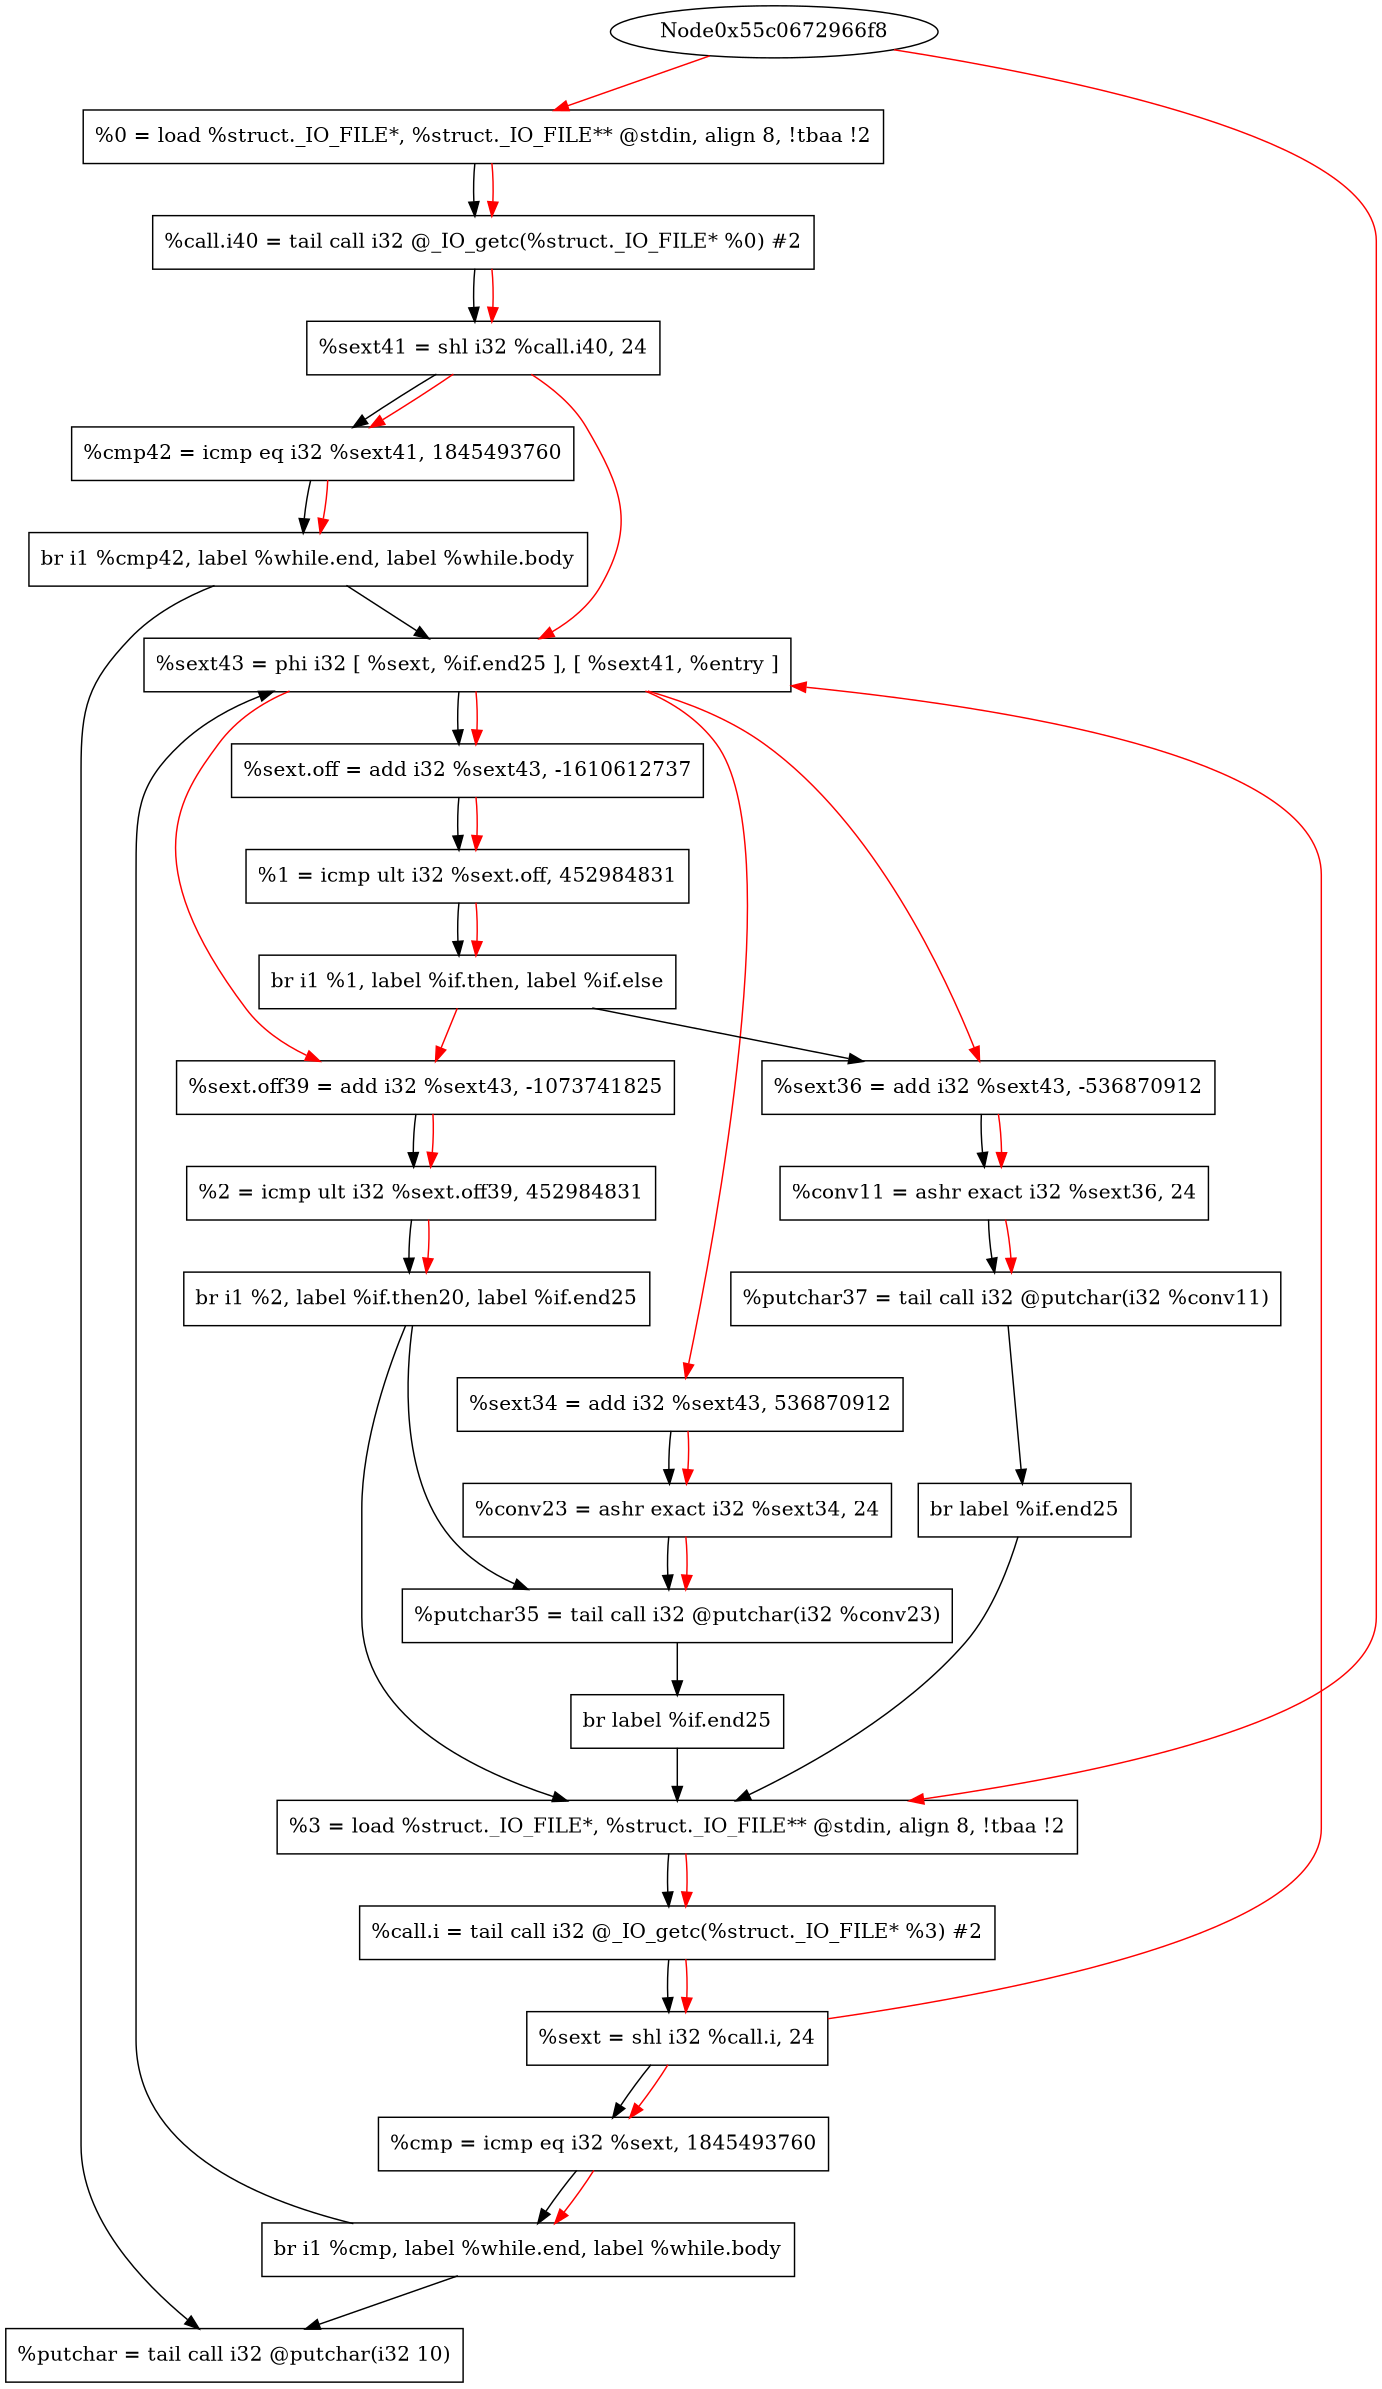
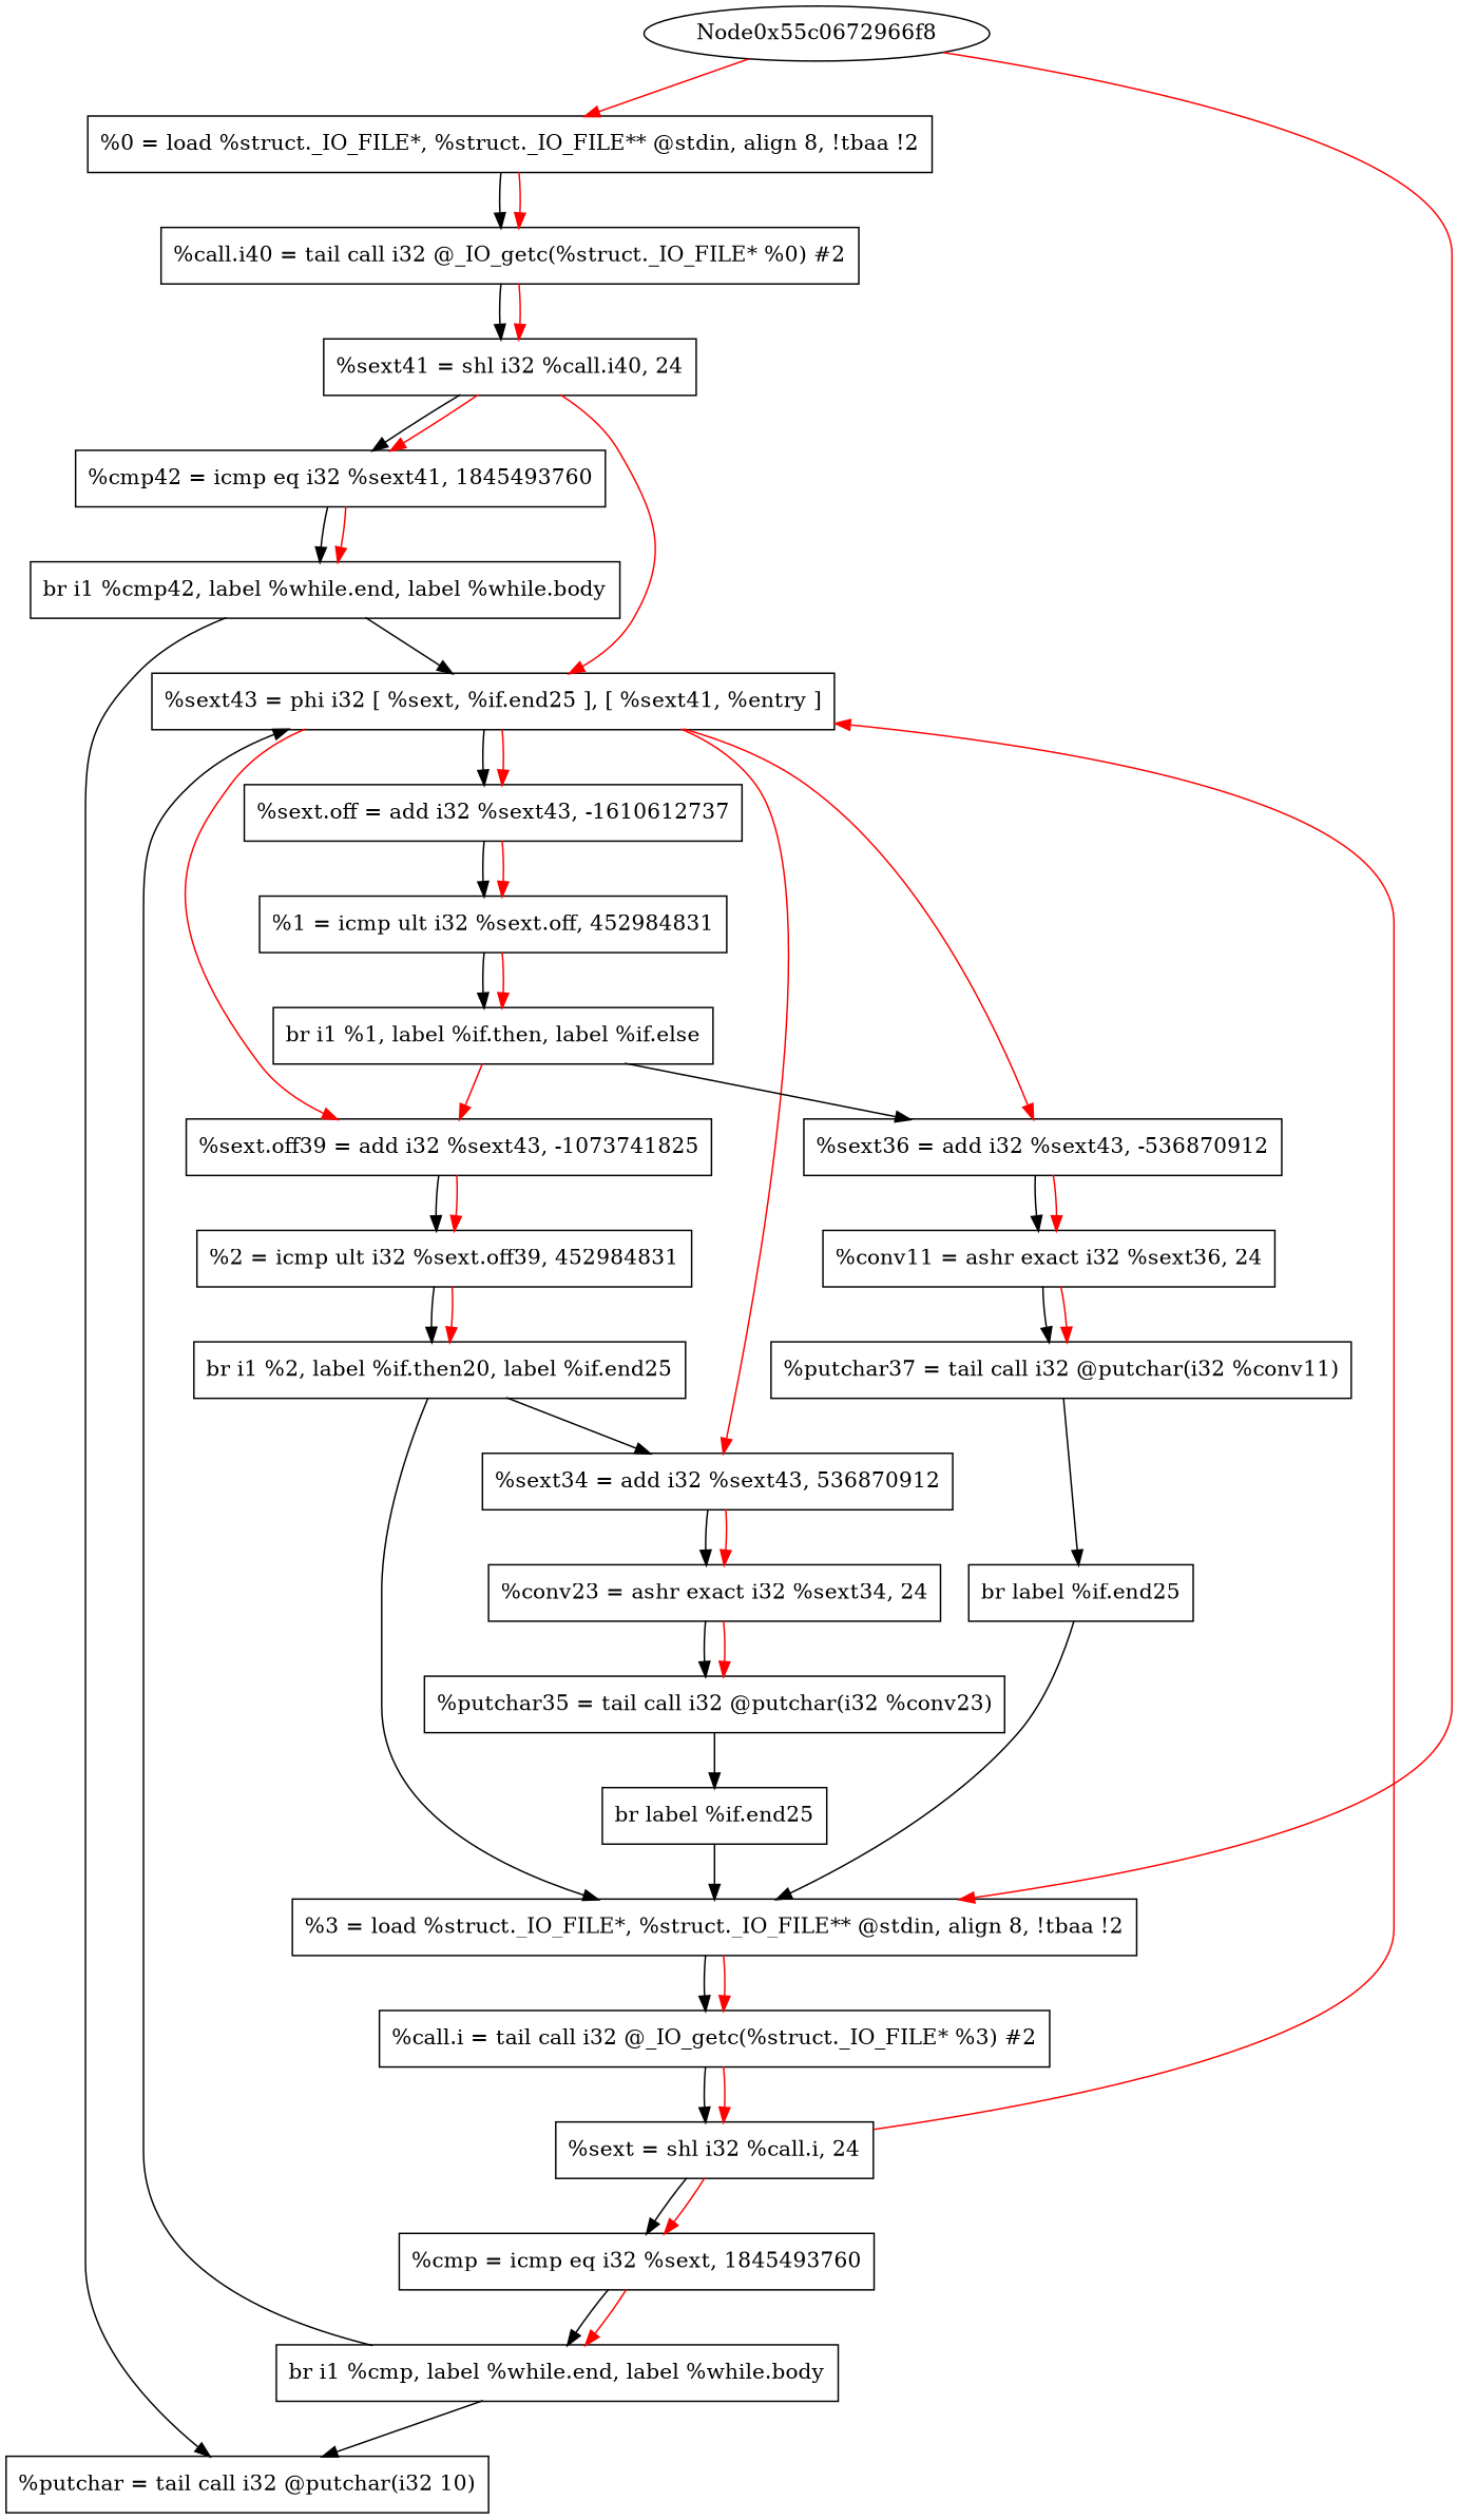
  digraph {
    node [shape=record]
    n1 [label="  %0 = load %struct._IO_FILE*, %struct._IO_FILE** @stdin, align 8, !tbaa !2"]
    n2 [label="  %call.i40 = tail call i32 @_IO_getc(%struct._IO_FILE* %0) #2"]
    n3 [label="  %sext41 = shl i32 %call.i40, 24"]
    n4 [label="  %cmp42 = icmp eq i32 %sext41, 1845493760"]
    n5 [label="  %sext43 = phi i32 [ %sext, %if.end25 ], [ %sext41, %entry ]"]
    n6 [label="  br i1 %cmp42, label %while.end, label %while.body"]
    n7 [label="  %sext.off = add i32 %sext43, -1610612737"]
    n8 [label="  %sext36 = add i32 %sext43, -536870912"]
    n9 [label="  %sext.off39 = add i32 %sext43, -1073741825"]
    n10 [label="  %sext34 = add i32 %sext43, 536870912"]
    n11 [label="  %putchar = tail call i32 @putchar(i32 10)"]
    n12 [label="  %1 = icmp ult i32 %sext.off, 452984831"]
    n13 [label="  %conv11 = ashr exact i32 %sext36, 24"]
    n14 [label="  %2 = icmp ult i32 %sext.off39, 452984831"]
    n15 [label="  %conv23 = ashr exact i32 %sext34, 24"]
    n16 [label="  br i1 %1, label %if.then, label %if.else"]
    n17 [label="  %putchar37 = tail call i32 @putchar(i32 %conv11)"]
    n18 [label="  br label %if.end25"]
    n19 [label="  %3 = load %struct._IO_FILE*, %struct._IO_FILE** @stdin, align 8, !tbaa !2"]
    n20 [label="  %call.i = tail call i32 @_IO_getc(%struct._IO_FILE* %3) #2"]
    n21 [label="  br i1 %2, label %if.then20, label %if.end25"]
    n22 [label="  %putchar35 = tail call i32 @putchar(i32 %conv23)"]
    n23 [label="  br label %if.end25"]
    n24 [label="  %sext = shl i32 %call.i, 24"]
    n25 [label="  %cmp = icmp eq i32 %sext, 1845493760"]
    n26 [label="  br i1 %cmp, label %while.end, label %while.body"]
    Node0x55c0672966f8 [shape=""]
    n1 -> n2
    n1 -> n2 [color=red]
    n2 -> n3
    n2 -> n3 [color=red]
    n3 -> n4
    n3 -> n4 [color=red]
    n3 -> n5 [color=red]
    n4 -> n6
    n4 -> n6 [color=red]
    n5 -> n7
    n5 -> n7 [color=red]
    n5 -> n8 [color=red]
    n5 -> n9 [color=red]
    n5 -> n10 [color=red]
    n6 -> n5
    n6 -> n11
    n7 -> n12
    n7 -> n12 [color=red]
    n8 -> n13
    n8 -> n13 [color=red]
    n9 -> n14
    n9 -> n14 [color=red]
    n10 -> n15
    n10 -> n15 [color=red]
    n12 -> n16
    n12 -> n16 [color=red]
    n13 -> n17
    n13 -> n17 [color=red]
    n14 -> n21
    n14 -> n21 [color=red]
    n15 -> n22
    n15 -> n22 [color=red]
    n16 -> n8
    n16 -> n9 [color=red]
    n17 -> n18
    n18 -> n19
    n19 -> n20
    n19 -> n20 [color=red]
    n20 -> n24
    n20 -> n24 [color=red]
-   n21 -> n22
+   n21 -> n10
    n21 -> n19
    n22 -> n23
    n23 -> n19
    n24 -> n5 [color=red]
    n24 -> n25
    n24 -> n25 [color=red]
    n25 -> n26
    n25 -> n26 [color=red]
    n26 -> n5
    n26 -> n11
    Node0x55c0672966f8 -> n1 [color=red]
    Node0x55c0672966f8 -> n19 [color=red]
  }
